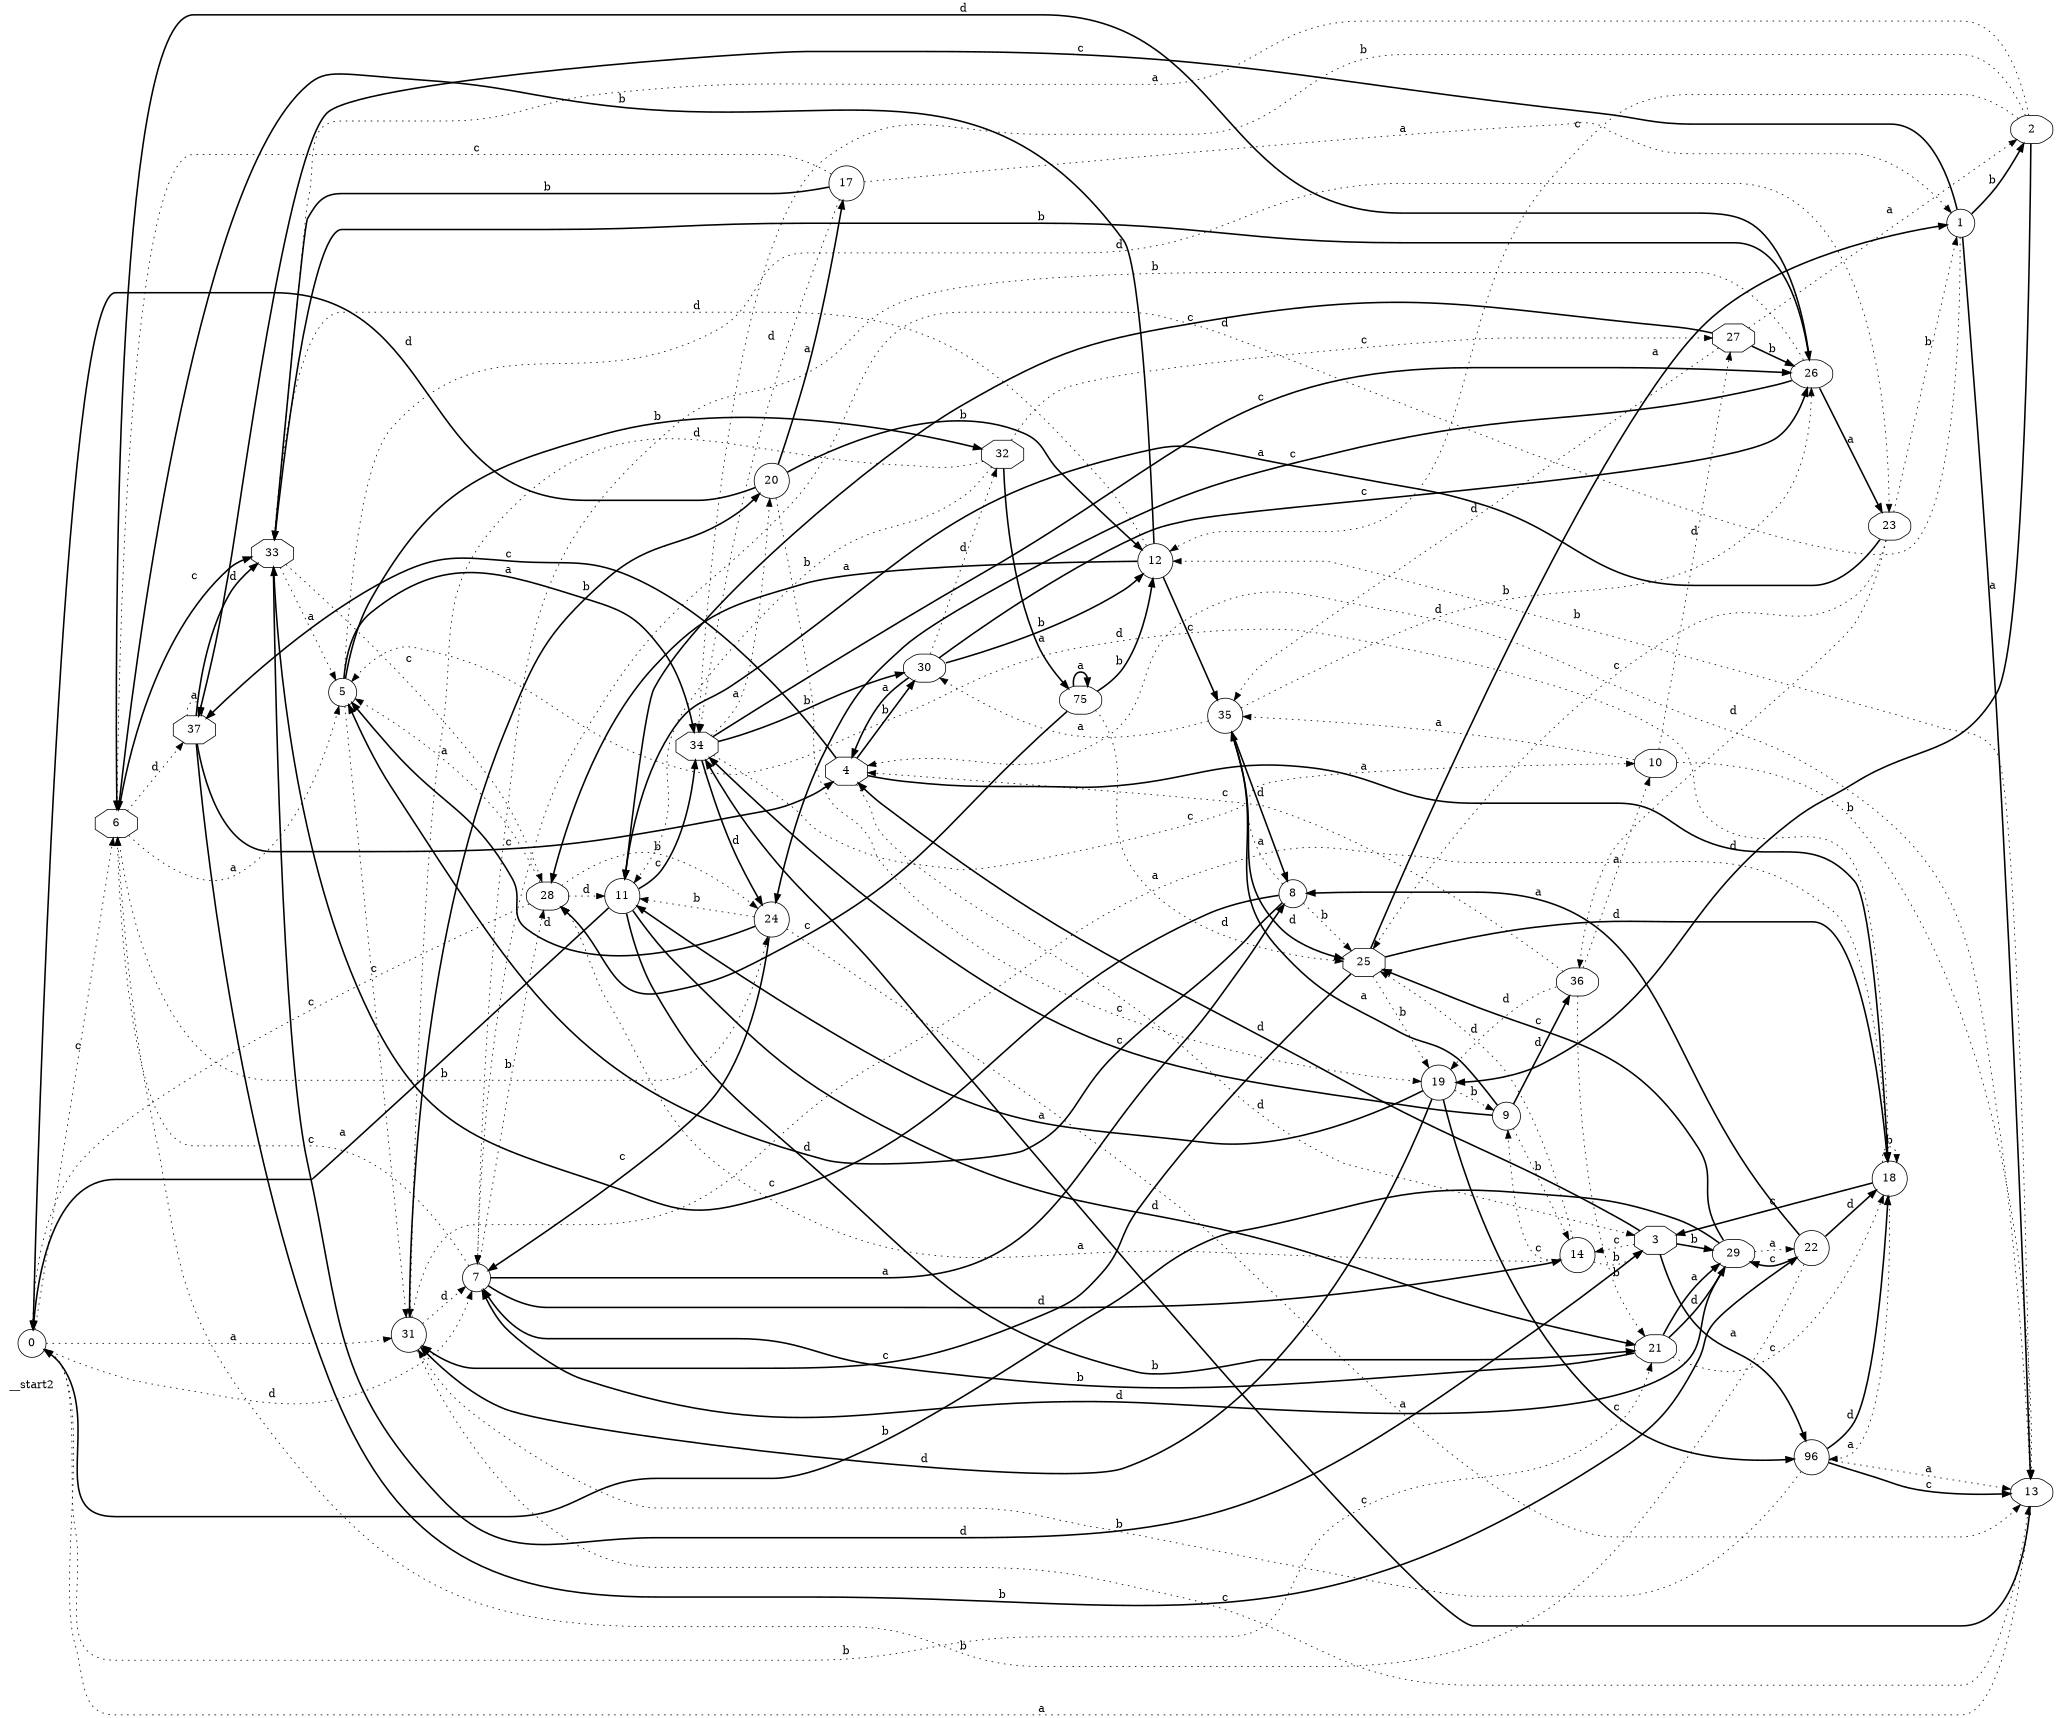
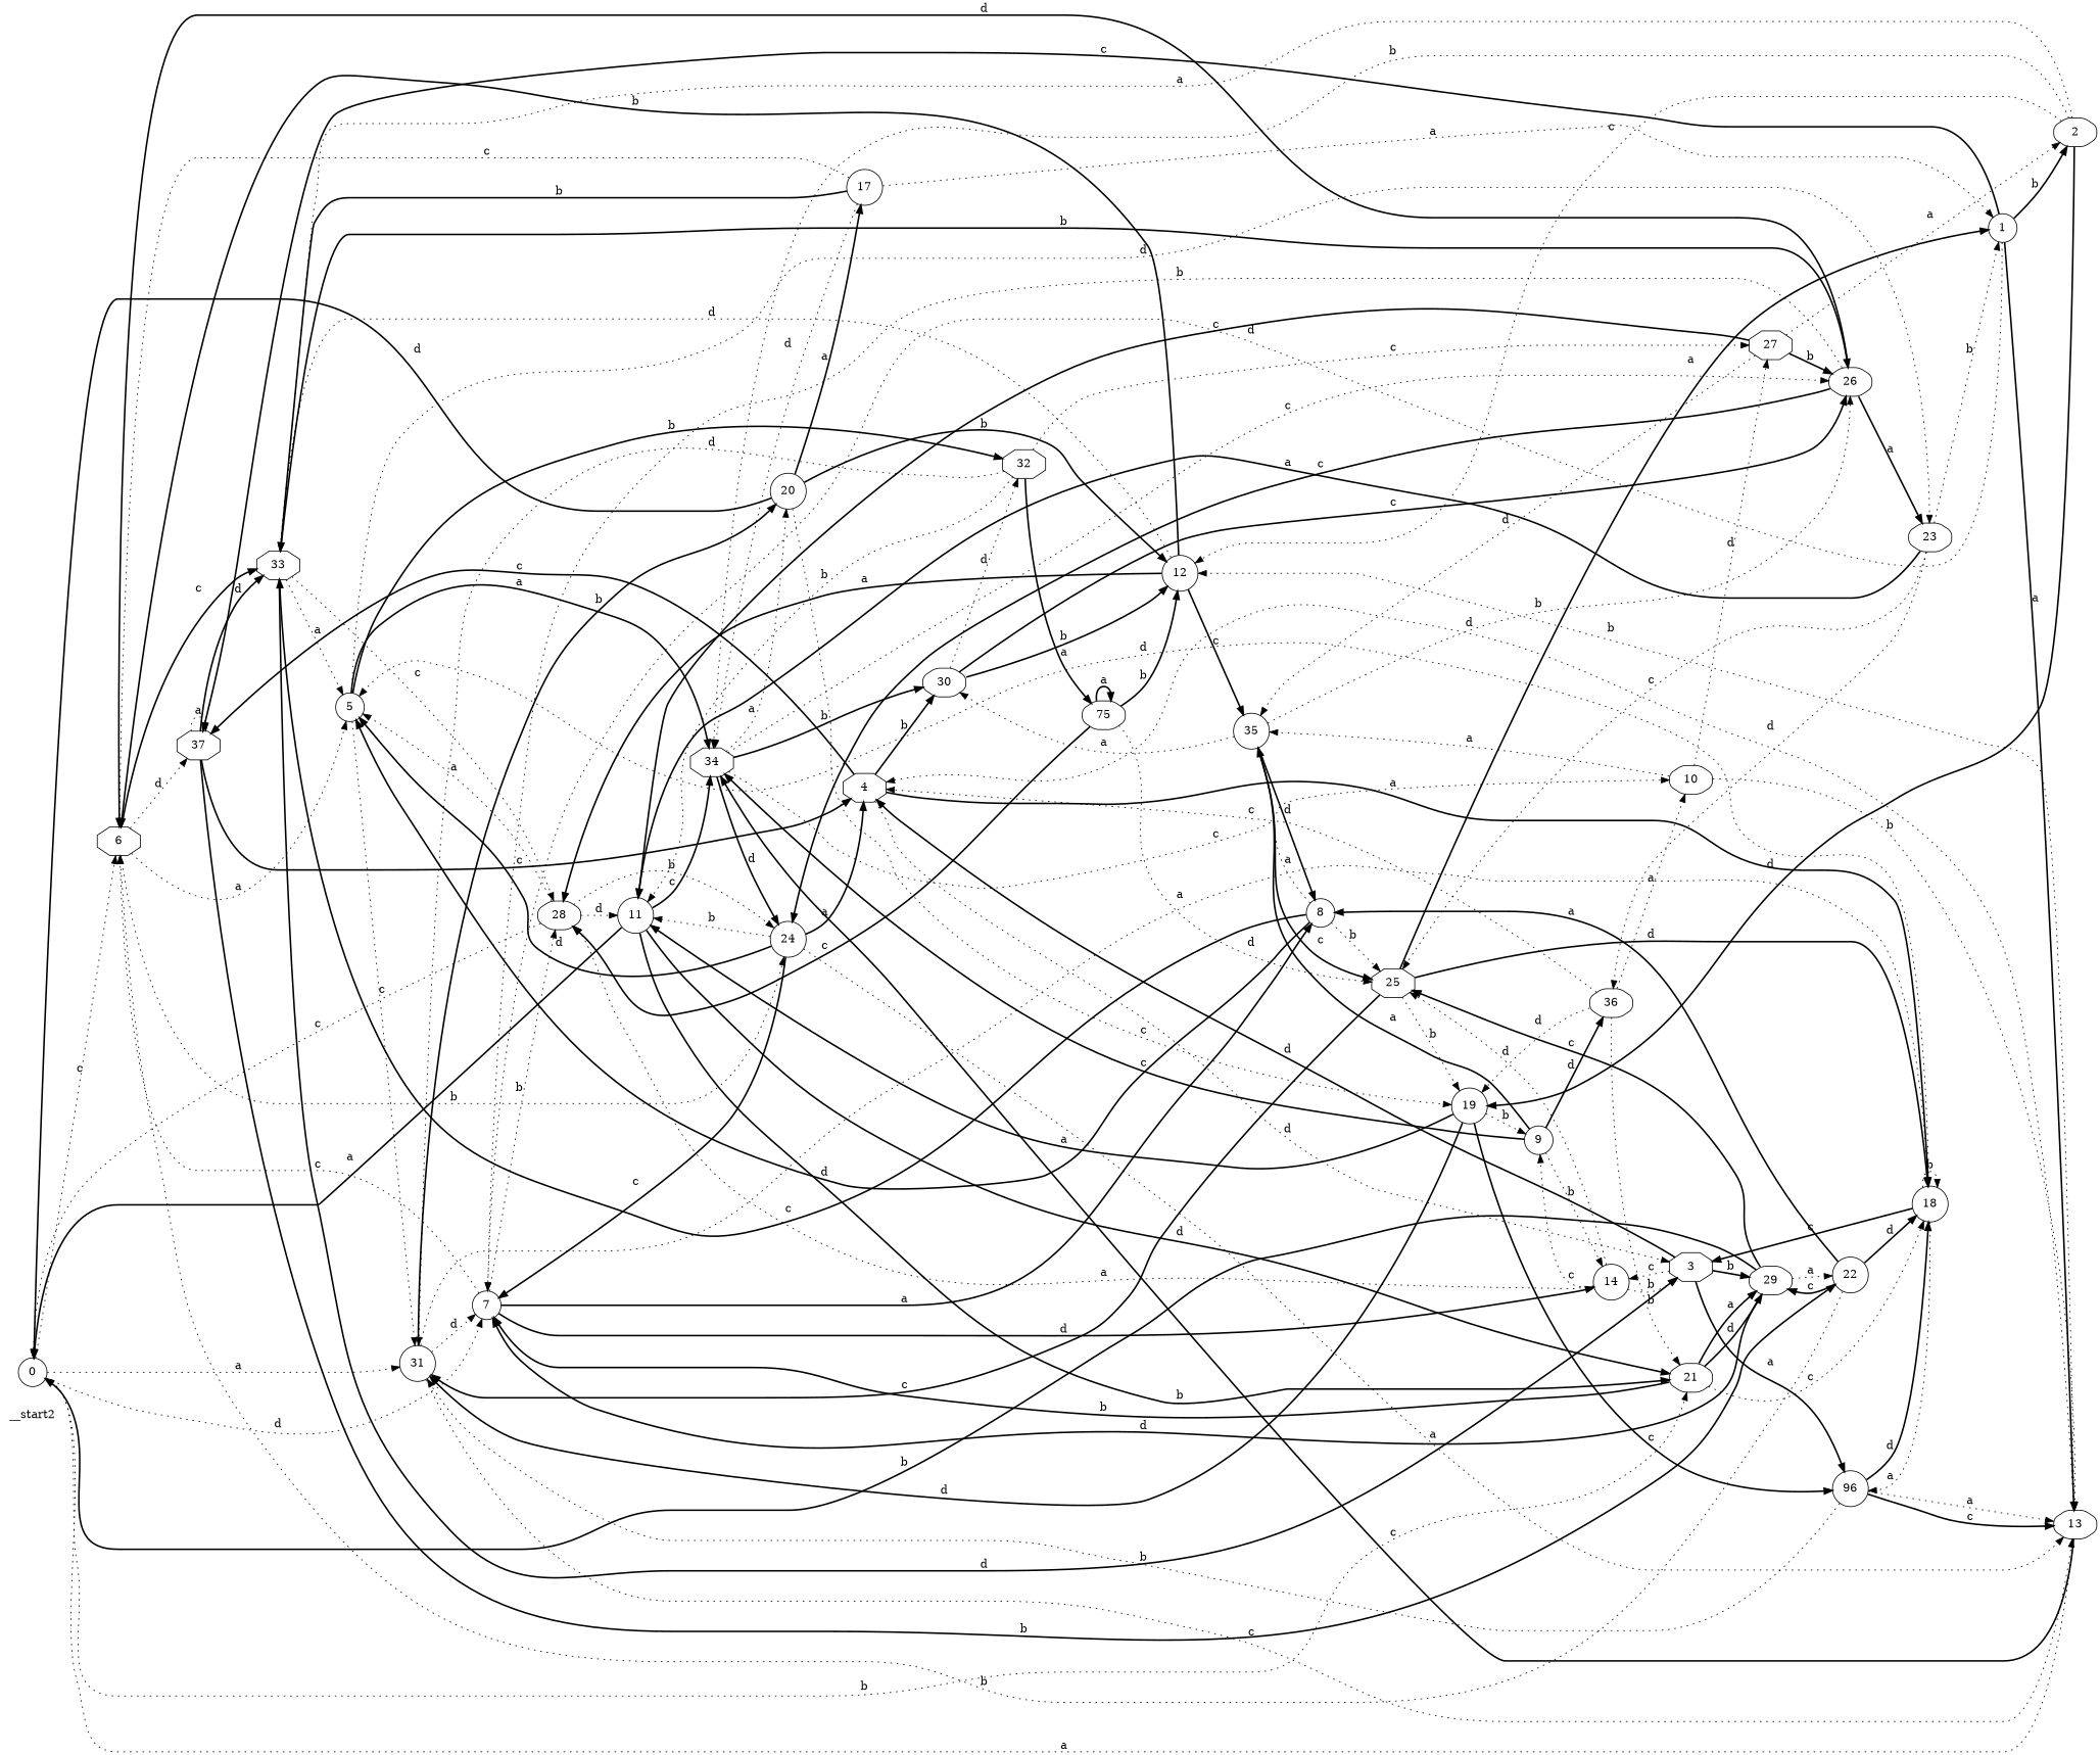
  digraph {
    rankdir=LR
    node [shape=octagon color=black fillcolor=white style="rounded,filled"]
    edge [style=dotted]
    n1 [label=__start2 shape=none color="" fillcolor="" style=""]
    n2 [label=0 shape=circle style=filled]
    n3 [label=6 style=filled]
    n4 [label=7 shape=circle]
    n5 [label=21]
    n6 [label=31 shape=circle style=filled]
    n7 [label=37 style=filled]
    n8 [label=33 style=filled]
    n9 [label=5 shape=circle]
    n10 [label=24 shape=circle]
    n11 [label=14 shape=circle]
    n12 [label=8 shape=circle]
    n13 [label=28]
    n14 [label=29]
    n15 [label=18 shape=circle]
    n16 [label=13]
    n17 [label=20 shape=circle style=filled]
    n18 [label=1 shape=circle]
    n19 [label=2]
    n20 [label=12 shape=circle style=filled]
    n21 [label=19 shape=circle style=filled]
    n22 [label=34 style=filled]
    n23 [label=4 style=filled]
    n24 [label=22 shape=circle]
    n25 [label=35 shape=circle style=filled]
    n26 [label=96 shape=circle style=filled]
    n27 [label=9 shape=circle]
    n28 [label=11 shape=circle]
    n29 [label=3 style=filled]
    n30 [label=26]
    n31 [label=30]
    n32 [label=10]
    n33 [label=25 style=filled]
    n34 [label=32 style=filled]
    n35 [label=23]
    n36 [label=36]
    n37 [label=27 style=filled]
    n38 [label=75]
    n39 [label=17 shape=circle]
    n2 -> n3 [label=c]
    n2 -> n4 [label=d]
    n2 -> n5 [label=b]
    n2 -> n6 [label=a]
    n3 -> n7 [label=d]
    n3 -> n8 [label=c style=bold]
    n3 -> n9 [label=a]
    n3 -> n10 [label=b]
    n4 -> n3 [label=c]
    n4 -> n11 [label=d style=bold]
    n4 -> n12 [label=a style=bold]
    n4 -> n13 [label=b]
    n5 -> n4 [label=b style=bold]
    n5 -> n14 [label=a style=bold]
    n5 -> n14 [label=d style=bold]
    n5 -> n15 [label=c]
    n6 -> n4 [label=d]
    n6 -> n15 [label=a]
    n6 -> n16 [label=c]
    n6 -> n17 [label=b style=bold]
    n7 -> n7 [label=a]
    n7 -> n8 [label=d style=bold]
    n7 -> n23 [label=c style=bold]
    n7 -> n24 [label=b style=bold]
    n8 -> n9 [label=a]
    n8 -> n13 [label=c]
    n8 -> n29 [label=d style=bold]
    n8 -> n30 [label=b style=bold]
    n9 -> n6 [label=c]
    n9 -> n22 [label=a style=bold]
    n9 -> n34 [label=b style=bold]
    n9 -> n35 [label=d]
    n10 -> n4 [label=c style=bold]
    n10 -> n9 [label=d style=bold]
    n10 -> n16 [label=a]
    n10 -> n28 [label=b]
    n11 -> n13 [label=a]
    n11 -> n27 [label=c]
    n11 -> n29 [label=b]
    n11 -> n33 [label=d]
    n12 -> n8 [label=c style=bold]
    n12 -> n9 [label=d style=bold]
    n12 -> n25 [label=a]
    n12 -> n33 [label=b]
    n13 -> n2 [label=c]
    n13 -> n9 [label=a]
    n13 -> n10 [label=b]
    n13 -> n28 [label=d]
    n14 -> n2 [label=b style=bold]
    n14 -> n4 [label=d style=bold]
    n14 -> n24 [label=a]
    n14 -> n33 [label=c style=bold]
    n15 -> n9 [label=d]
    n15 -> n15 [label=b]
    n15 -> n26 [label=a]
    n15 -> n29 [label=c style=bold]
    n16 -> n2 [label=a]
    n16 -> n20 [label=b]
    n16 -> n22 [label=c style=bold]
    n16 -> n23 [label=d]
    n17 -> n2 [label=d style=bold]
    n17 -> n20 [label=b style=bold]
    n17 -> n21 [label=c]
    n17 -> n39 [label=a style=bold]
    n18 -> n4 [label=d]
    n18 -> n7 [label=c style=bold]
    n18 -> n16 [label=a style=bold]
    n18 -> n19 [label=b style=bold]
    n19 -> n8 [label=a]
    n19 -> n20 [label=c]
    n19 -> n21 [label=d style=bold]
    n19 -> n22 [label=b]
    n20 -> n3 [label=b style=bold]
    n20 -> n8 [label=d]
    n20 -> n13 [label=a style=bold]
    n20 -> n25 [label=c style=bold]
    n21 -> n6 [label=d style=bold]
    n21 -> n26 [label=c style=bold]
    n21 -> n27 [label=b]
    n21 -> n28 [label=a style=bold]
    n22 -> n10 [label=d style=bold]
    n22 -> n17 [label=a]
-   n22 -> n30 [label=c style=bold]
+   n22 -> n30 [label=c]
    n22 -> n31 [label=b style=bold]
    n22 -> n32 [label=c]
    n23 -> n7 [label=c style=bold]
    n23 -> n15 [label=a style=bold]
    n23 -> n29 [label=d]
    n23 -> n31 [label=b style=bold]
    n24 -> n3 [label=b]
    n24 -> n12 [label=a style=bold]
    n24 -> n14 [label=c style=bold]
    n24 -> n15 [label=d style=bold]
    n25 -> n12 [label=d style=bold]
    n25 -> n30 [label=b]
    n25 -> n31 [label=a]
-   n25 -> n33 [label=d style=bold]
+   n25 -> n33 [label=c style=bold]
    n26 -> n6 [label=b]
    n26 -> n15 [label=d style=bold]
    n26 -> n16 [label=a]
    n26 -> n16 [label=c style=bold]
    n27 -> n11 [label=b]
    n27 -> n22 [label=c style=bold]
    n27 -> n25 [label=a style=bold]
    n27 -> n36 [label=d style=bold]
    n28 -> n2 [label=a style=bold]
    n28 -> n5 [label=b style=bold]
    n28 -> n5 [label=d style=bold]
    n28 -> n22 [label=c style=bold]
    n29 -> n11 [label=c]
    n29 -> n14 [label=b style=bold]
    n29 -> n23 [label=d style=bold]
    n29 -> n26 [label=a style=bold]
    n30 -> n3 [label=d style=bold]
    n30 -> n4 [label=b]
    n30 -> n10 [label=c style=bold]
    n30 -> n35 [label=a style=bold]
    n31 -> n20 [label=b style=bold]
-   n31 -> n23 [label=a style=bold]
+   n10 -> n23 [label=a style=bold]
    n31 -> n30 [label=c style=bold]
    n31 -> n34 [label=d]
    n32 -> n16 [label=b]
    n32 -> n25 [label=a]
    n32 -> n37 [label=d]
    n33 -> n6 [label=c style=bold]
    n33 -> n15 [label=d style=bold]
    n33 -> n18 [label=a style=bold]
    n33 -> n21 [label=b]
    n34 -> n6 [label=d]
    n34 -> n28 [label=b]
    n34 -> n37 [label=c]
    n34 -> n38 [label=a style=bold]
    n35 -> n18 [label=b]
    n35 -> n28 [label=a style=bold]
    n35 -> n33 [label=c]
    n35 -> n36 [label=d]
    n36 -> n5 [label=b]
    n36 -> n21 [label=d]
    n36 -> n23 [label=c]
    n36 -> n32 [label=a]
    n37 -> n19 [label=a]
    n37 -> n25 [label=d]
    n37 -> n28 [label=c style=bold]
    n37 -> n30 [label=b style=bold]
    n38 -> n13 [label=c style=bold]
    n38 -> n20 [label=b style=bold]
    n38 -> n33 [label=d]
    n38 -> n38 [label=a style=bold]
    n39 -> n3 [label=c]
    n39 -> n8 [label=b style=bold]
    n39 -> n18 [label=a]
    n39 -> n22 [label=d]
  }
